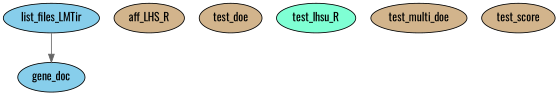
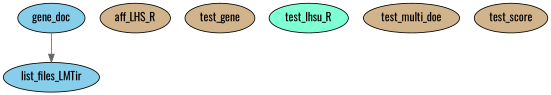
  digraph {
    fontname=Oswald
    node [style=filled fillcolor=tan fontname=Oswald]
    gene_doc [fillcolor=skyblue]
    list_files_LMTir [fillcolor=skyblue]
    aff_LHS_R
-   test_doe
+   test_doe [label=test_gene]
    test_lhsu_R [fillcolor=aquamarine]
    test_multi_doe
    test_score
-   list_files_LMTir -> gene_doc [color=gray40 fontname=Oswald]
+   gene_doc -> list_files_LMTir [color=gray40 fontname=Oswald]
  }
